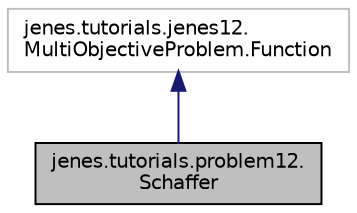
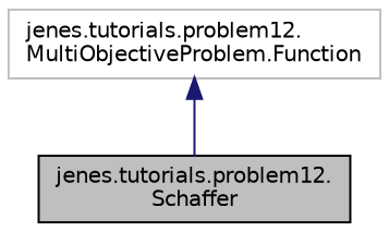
  digraph {
    node [fontname=Helvetica fontsize=10 shape=record style=filled]
    n1 [color=black fillcolor=grey75 fontcolor=black height=0.2 label="jenes.tutorials.problem12.\lSchaffer" width=0.4]
-   n2 [color=grey75 fillcolor=white height=0.2 label="jenes.tutorials.jenes12.\lMultiObjectiveProblem.Function" width=0.4]
+   n2 [color=grey75 fillcolor=white height=0.2 label="jenes.tutorials.problem12.\lMultiObjectiveProblem.Function" width=0.4]
    n2 -> n1 [color=midnightblue dir=back fontname=Helvetica fontsize=10 labelfontname=Helvetica labelfontsize=10 style=solid]
  }
